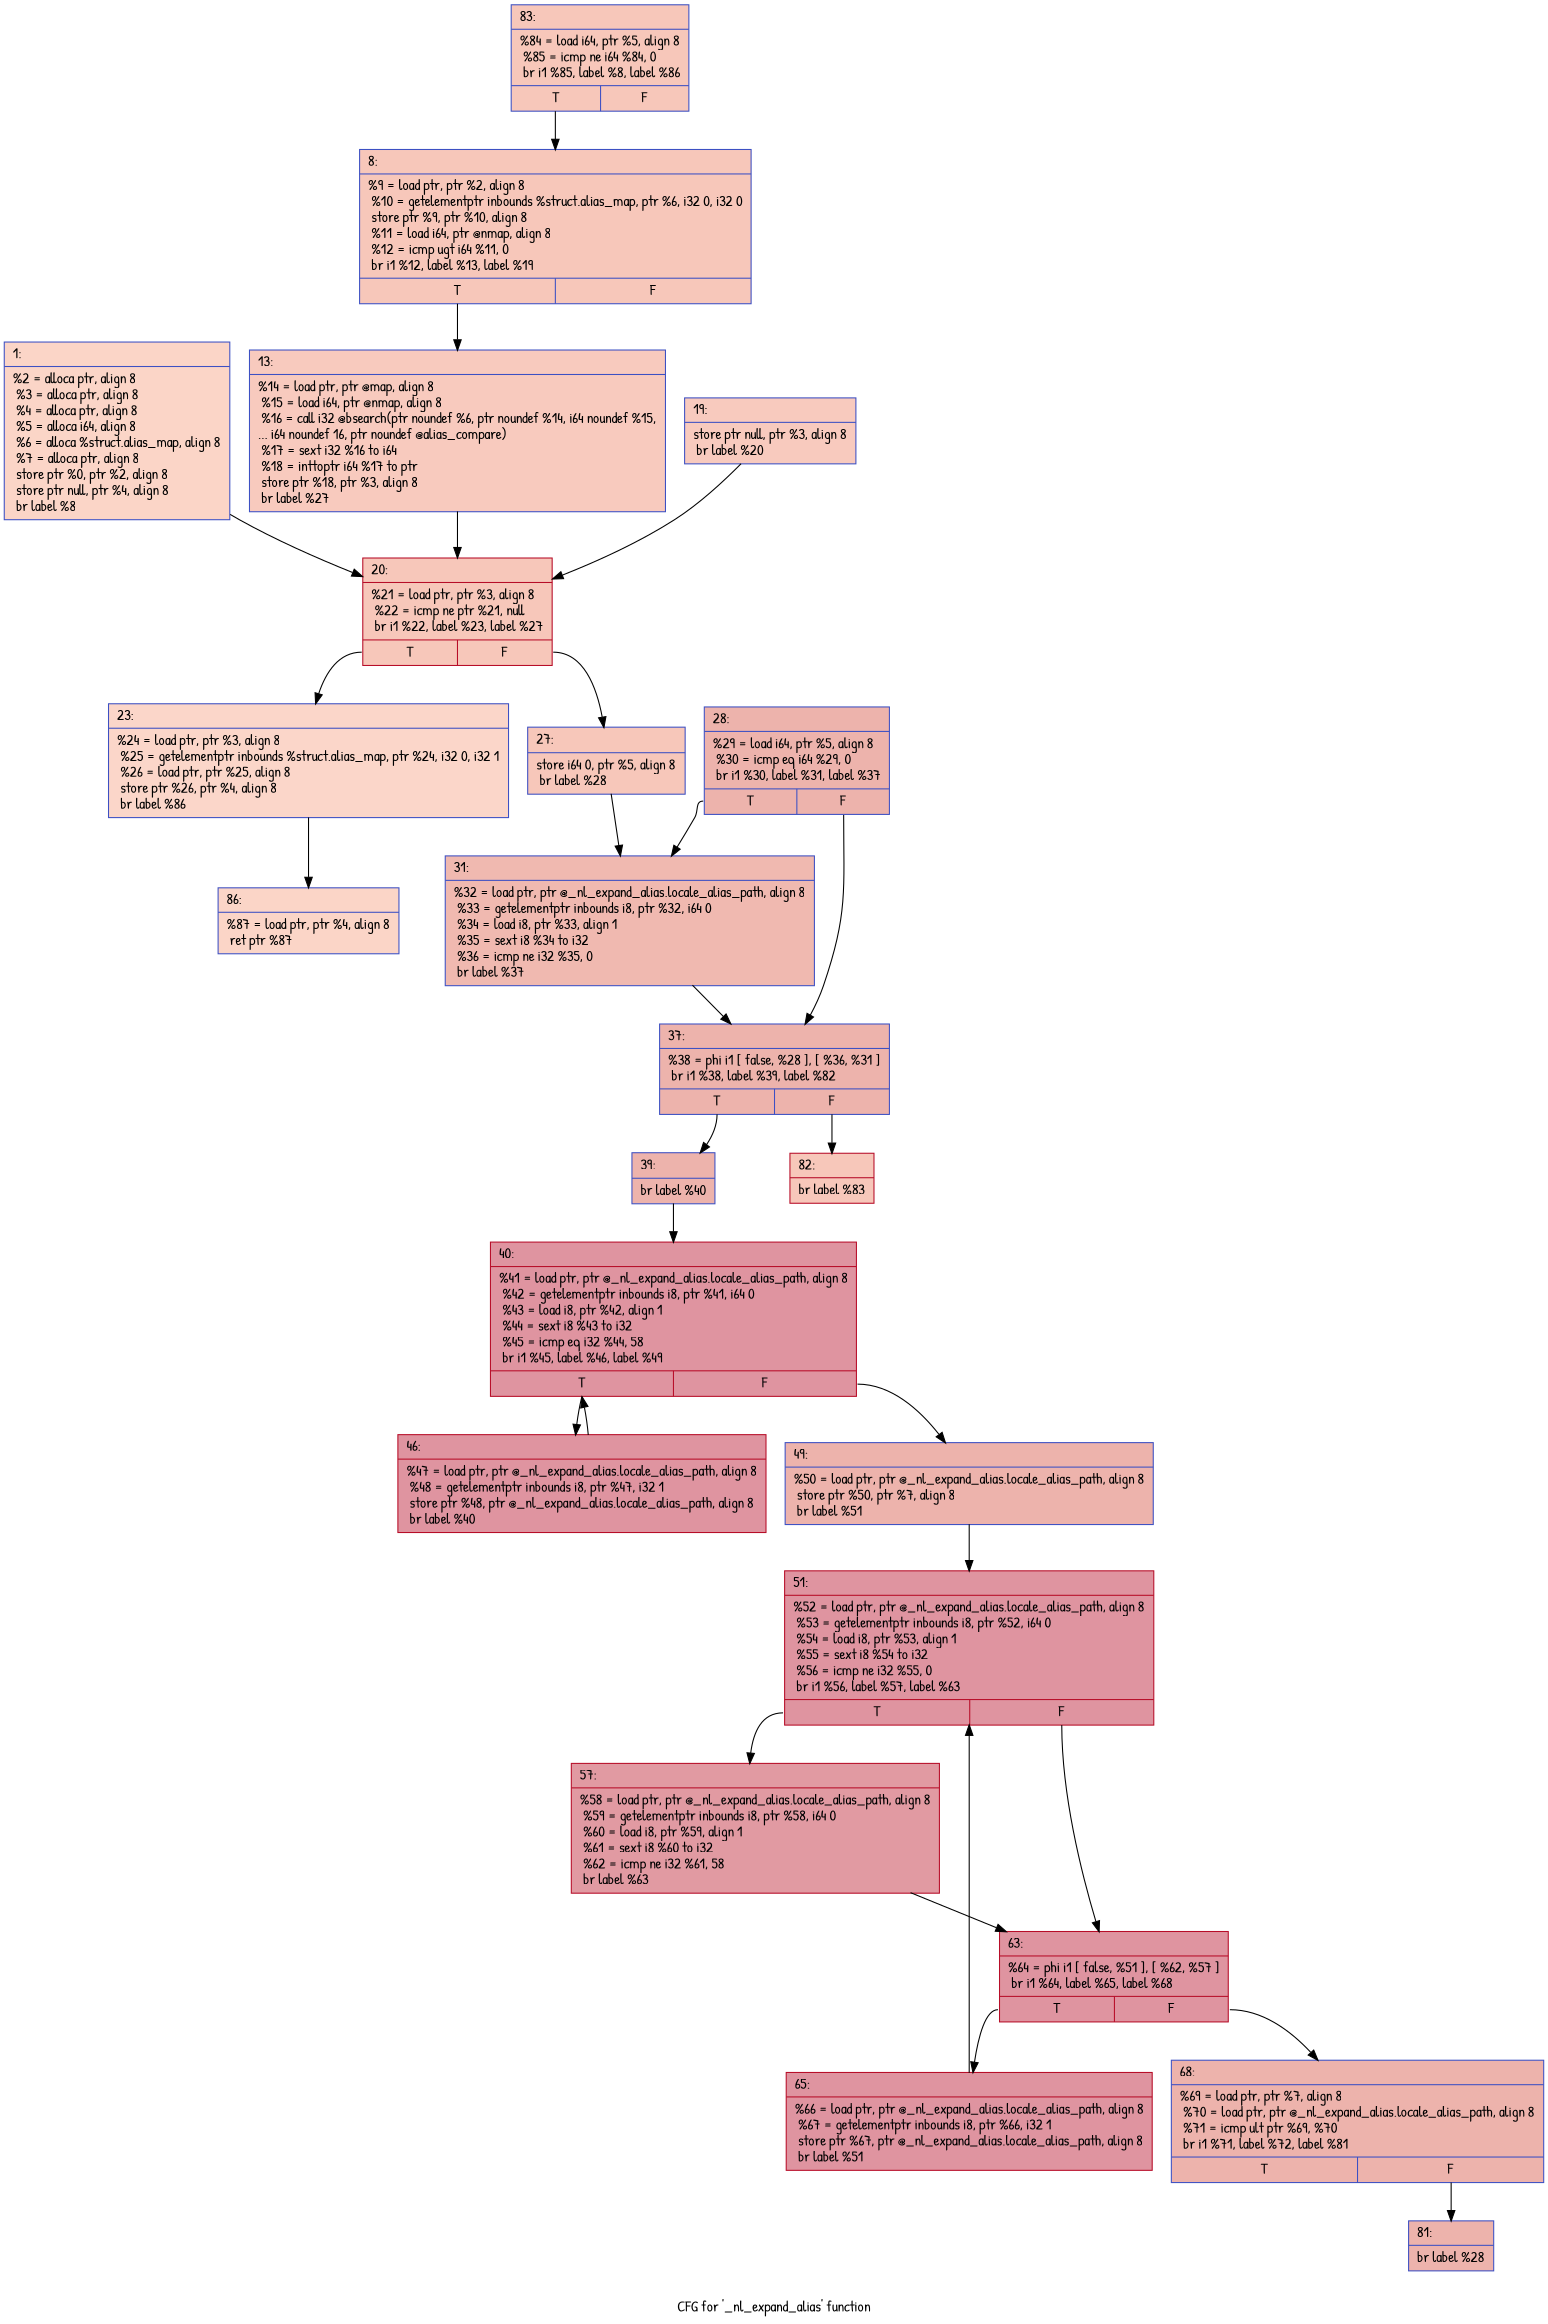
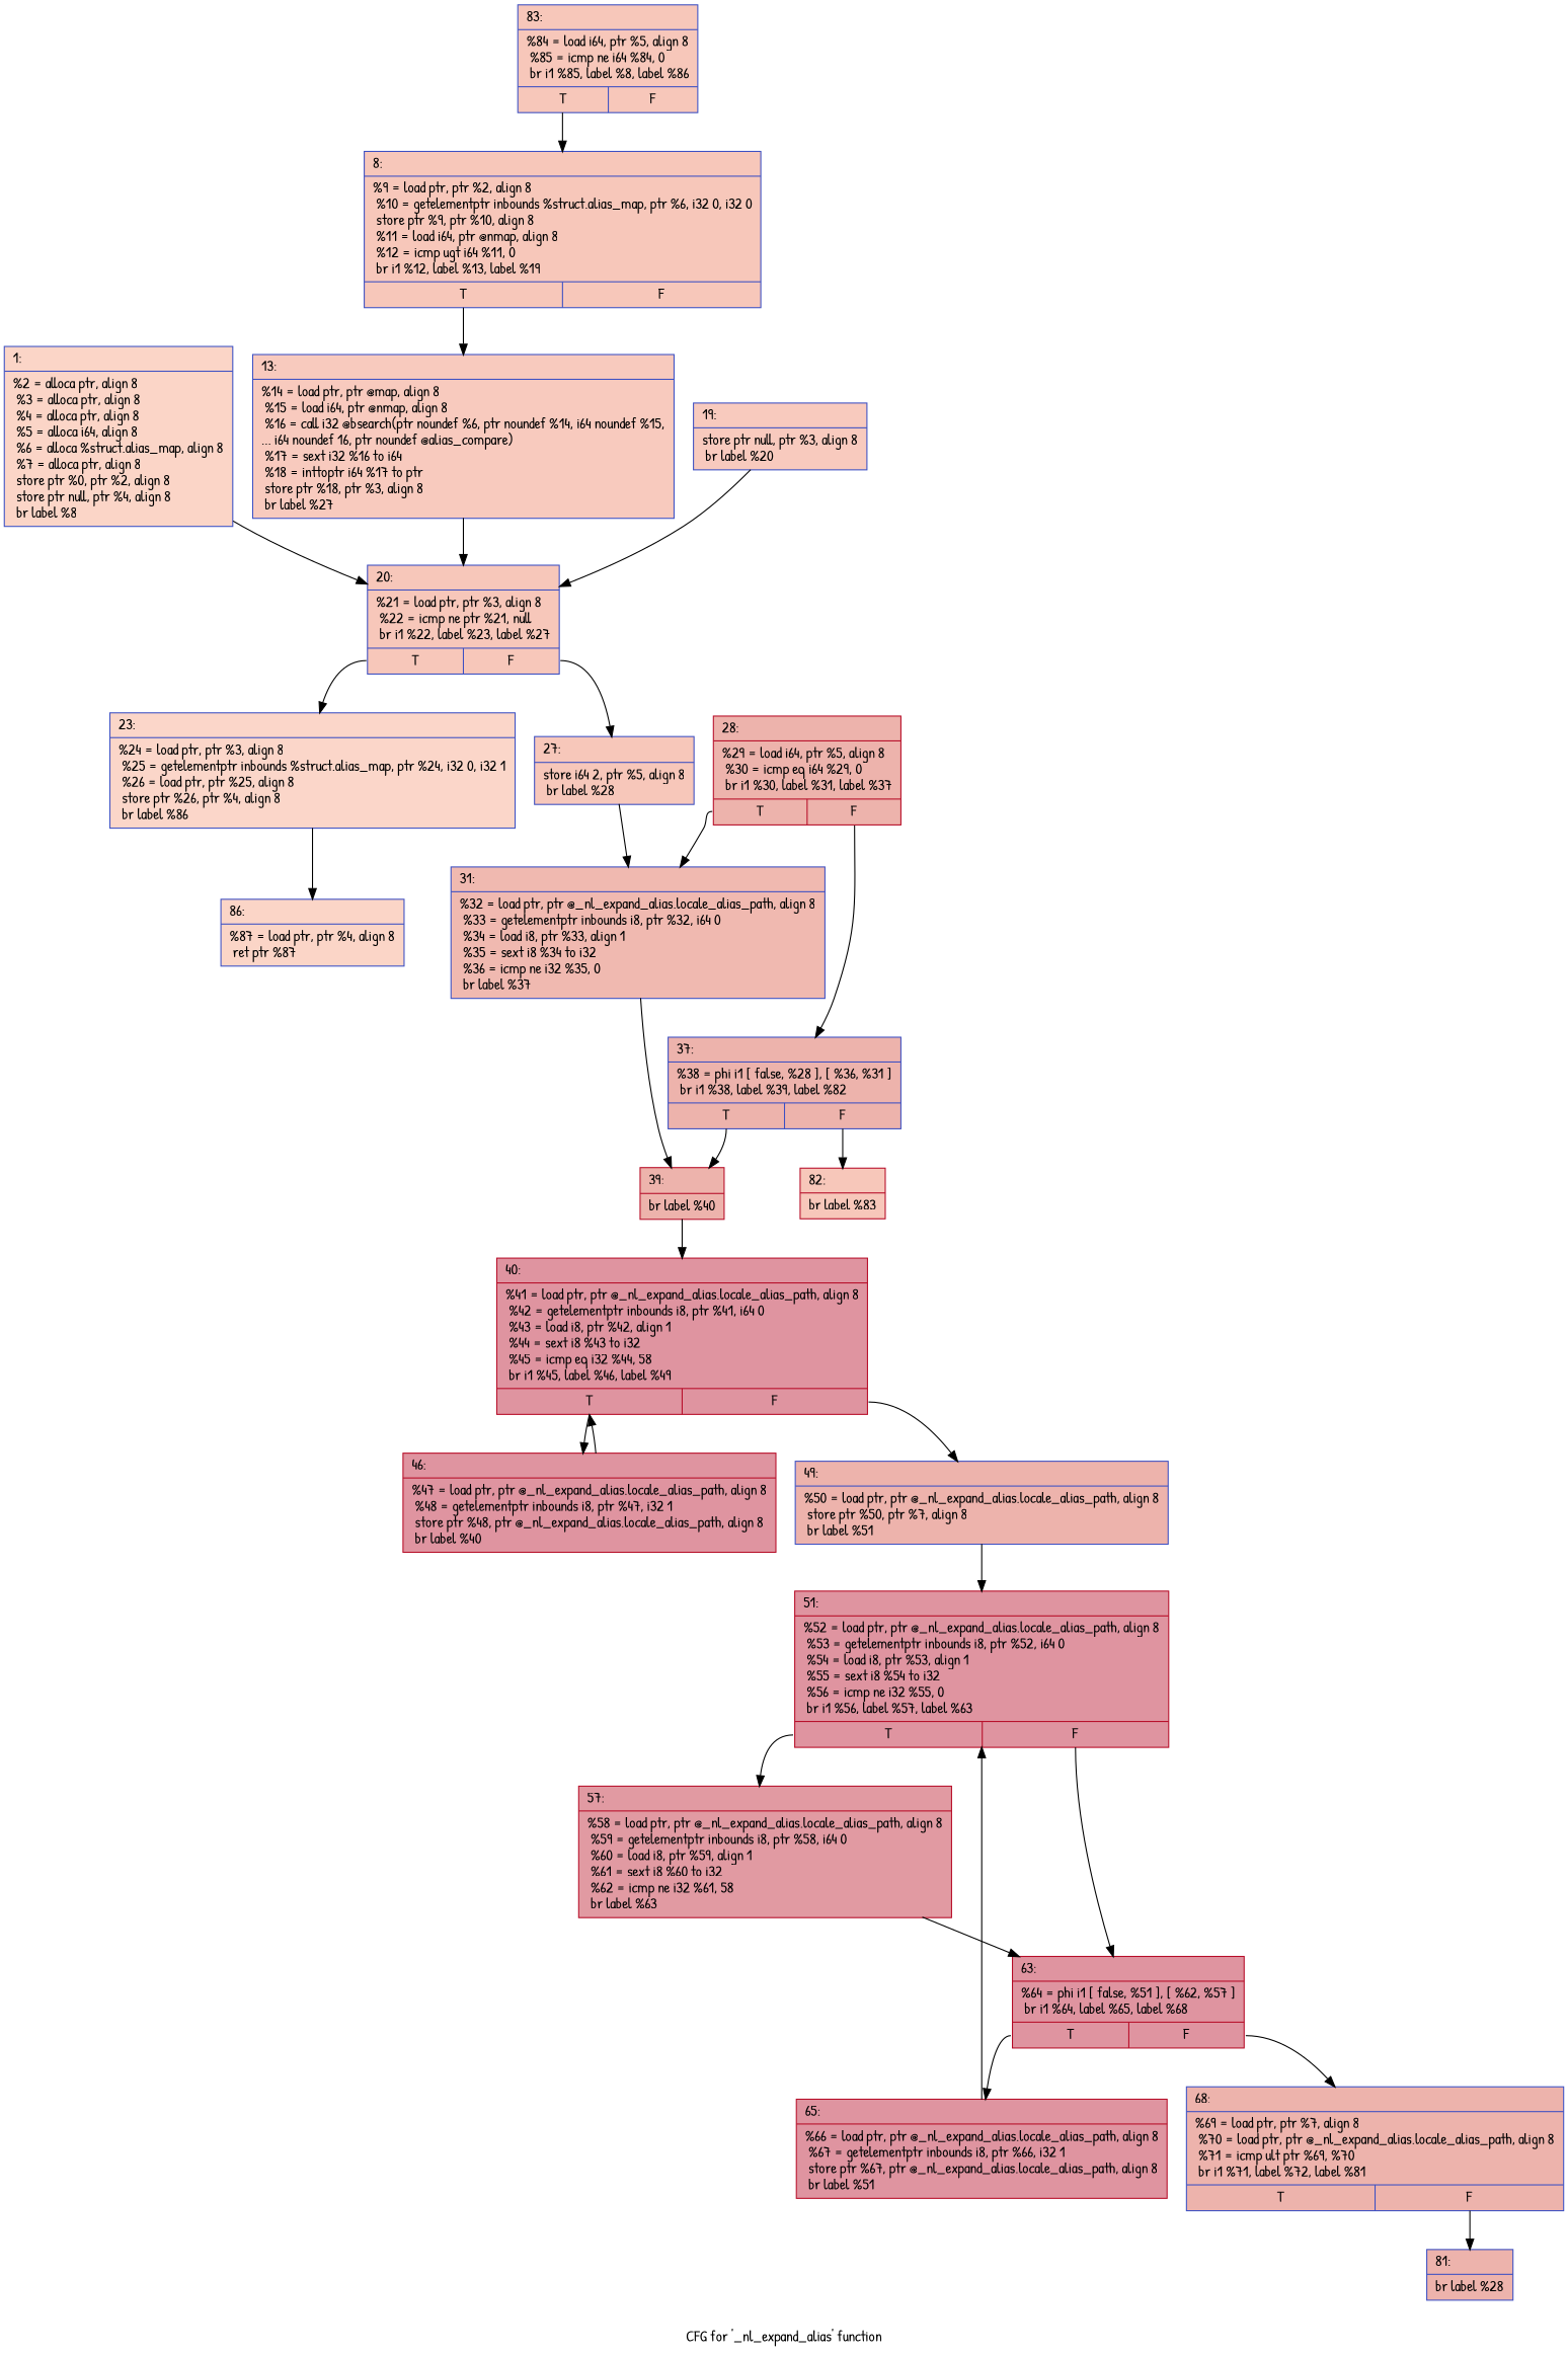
  digraph {
    fontname="Patrick Hand"
    label="CFG for '_nl_expand_alias' function"
    node [color="#3d50c3ff" fillcolor="#d6524470" fontname="Patrick Hand" shape=record style=filled]
    edge [fontname="Patrick Hand"]
    n1 [fillcolor="#f5a08170" label="{1:\l|  %2 = alloca ptr, align 8\l  %3 = alloca ptr, align 8\l  %4 = alloca ptr, align 8\l  %5 = alloca i64, align 8\l  %6 = alloca %struct.alias_map, align 8\l  %7 = alloca ptr, align 8\l  store ptr %0, ptr %2, align 8\l  store ptr null, ptr %4, align 8\l  br label %8\l}"]
-   n2 [color="#b70d28ff" fillcolor="#ec7f6370" label="{20:\l|  %21 = load ptr, ptr %3, align 8\l  %22 = icmp ne ptr %21, null\l  br i1 %22, label %23, label %27\l|{<s0>T|<s1>F}}"]
+   n2 [fillcolor="#ec7f6370" label="{20:\l|  %21 = load ptr, ptr %3, align 8\l  %22 = icmp ne ptr %21, null\l  br i1 %22, label %23, label %27\l|{<s0>T|<s1>F}}"]
    n3 [fillcolor="#ec7f6370" label="{8:\l|  %9 = load ptr, ptr %2, align 8\l  %10 = getelementptr inbounds %struct.alias_map, ptr %6, i32 0, i32 0\l  store ptr %9, ptr %10, align 8\l  %11 = load i64, ptr @nmap, align 8\l  %12 = icmp ugt i64 %11, 0\l  br i1 %12, label %13, label %19\l|{<s0>T|<s1>F}}"]
    n4 [fillcolor="#ef886b70" label="{13:\l|  %14 = load ptr, ptr @map, align 8\l  %15 = load i64, ptr @nmap, align 8\l  %16 = call i32 @bsearch(ptr noundef %6, ptr noundef %14, i64 noundef %15,\l... i64 noundef 16, ptr noundef @alias_compare)\l  %17 = sext i32 %16 to i64\l  %18 = inttoptr i64 %17 to ptr\l  store ptr %18, ptr %3, align 8\l  br label %27\l}"]
    n5 [fillcolor="#ef886b70" label="{19:\l|  store ptr null, ptr %3, align 8\l  br label %20\l}"]
    n6 [fillcolor="#f6a38570" label="{23:\l|  %24 = load ptr, ptr %3, align 8\l  %25 = getelementptr inbounds %struct.alias_map, ptr %24, i32 0, i32 1\l  %26 = load ptr, ptr %25, align 8\l  store ptr %26, ptr %4, align 8\l  br label %86\l}"]
-   n7 [fillcolor="#ec7f6370" label="{27:\l|  store i64 0, ptr %5, align 8\l  br label %28\l}"]
+   n7 [fillcolor="#ec7f6370" label="{27:\l|  store i64 2, ptr %5, align 8\l  br label %28\l}"]
    n8 [fillcolor="#f5a08170" label="{86:\l|  %87 = load ptr, ptr %4, align 8\l  ret ptr %87\l}"]
    n9 [fillcolor="#de614d70" label="{31:\l|  %32 = load ptr, ptr @_nl_expand_alias.locale_alias_path, align 8\l  %33 = getelementptr inbounds i8, ptr %32, i64 0\l  %34 = load i8, ptr %33, align 1\l  %35 = sext i8 %34 to i32\l  %36 = icmp ne i32 %35, 0\l  br label %37\l}"]
-   n10 [label="{28:\l|  %29 = load i64, ptr %5, align 8\l  %30 = icmp eq i64 %29, 0\l  br i1 %30, label %31, label %37\l|{<s0>T|<s1>F}}"]
+   n10 [color="#b70d28ff" label="{28:\l|  %29 = load i64, ptr %5, align 8\l  %30 = icmp eq i64 %29, 0\l  br i1 %30, label %31, label %37\l|{<s0>T|<s1>F}}"]
    n11 [label="{37:\l|  %38 = phi i1 [ false, %28 ], [ %36, %31 ]\l  br i1 %38, label %39, label %82\l|{<s0>T|<s1>F}}"]
-   n12 [label="{39:\l|  br label %40\l}"]
+   n12 [color="#b70d28ff" label="{39:\l|  br label %40\l}"]
    n13 [color="#b70d28ff" fillcolor="#ec7f6370" label="{82:\l|  br label %83\l}"]
    n14 [color="#b70d28ff" fillcolor="#b70d2870" label="{40:\l|  %41 = load ptr, ptr @_nl_expand_alias.locale_alias_path, align 8\l  %42 = getelementptr inbounds i8, ptr %41, i64 0\l  %43 = load i8, ptr %42, align 1\l  %44 = sext i8 %43 to i32\l  %45 = icmp eq i32 %44, 58\l  br i1 %45, label %46, label %49\l|{<s0>T|<s1>F}}"]
    n15 [color="#b70d28ff" fillcolor="#b70d2870" label="{46:\l|  %47 = load ptr, ptr @_nl_expand_alias.locale_alias_path, align 8\l  %48 = getelementptr inbounds i8, ptr %47, i32 1\l  store ptr %48, ptr @_nl_expand_alias.locale_alias_path, align 8\l  br label %40\l}"]
    n16 [label="{49:\l|  %50 = load ptr, ptr @_nl_expand_alias.locale_alias_path, align 8\l  store ptr %50, ptr %7, align 8\l  br label %51\l}"]
    n17 [fillcolor="#ec7f6370" label="{83:\l|  %84 = load i64, ptr %5, align 8\l  %85 = icmp ne i64 %84, 0\l  br i1 %85, label %8, label %86\l|{<s0>T|<s1>F}}"]
    n18 [color="#b70d28ff" fillcolor="#b70d2870" label="{51:\l|  %52 = load ptr, ptr @_nl_expand_alias.locale_alias_path, align 8\l  %53 = getelementptr inbounds i8, ptr %52, i64 0\l  %54 = load i8, ptr %53, align 1\l  %55 = sext i8 %54 to i32\l  %56 = icmp ne i32 %55, 0\l  br i1 %56, label %57, label %63\l|{<s0>T|<s1>F}}"]
    n19 [color="#b70d28ff" fillcolor="#bb1b2c70" label="{57:\l|  %58 = load ptr, ptr @_nl_expand_alias.locale_alias_path, align 8\l  %59 = getelementptr inbounds i8, ptr %58, i64 0\l  %60 = load i8, ptr %59, align 1\l  %61 = sext i8 %60 to i32\l  %62 = icmp ne i32 %61, 58\l  br label %63\l}"]
    n20 [color="#b70d28ff" fillcolor="#b70d2870" label="{63:\l|  %64 = phi i1 [ false, %51 ], [ %62, %57 ]\l  br i1 %64, label %65, label %68\l|{<s0>T|<s1>F}}"]
    n21 [color="#b70d28ff" fillcolor="#b70d2870" label="{65:\l|  %66 = load ptr, ptr @_nl_expand_alias.locale_alias_path, align 8\l  %67 = getelementptr inbounds i8, ptr %66, i32 1\l  store ptr %67, ptr @_nl_expand_alias.locale_alias_path, align 8\l  br label %51\l}"]
    n22 [label="{68:\l|  %69 = load ptr, ptr %7, align 8\l  %70 = load ptr, ptr @_nl_expand_alias.locale_alias_path, align 8\l  %71 = icmp ult ptr %69, %70\l  br i1 %71, label %72, label %81\l|{<s0>T|<s1>F}}"]
    n23 [label="{81:\l|  br label %28\l}"]
    n1 -> n2
    n2 -> n6 [tailport=s0]
    n2 -> n7 [tailport=s1]
    n3 -> n4 [tailport=s0]
    n4 -> n2
    n5 -> n2
    n6 -> n8
    n7 -> n9
-   n9 -> n11
+   n9 -> n12
    n10 -> n9 [tailport=s0]
    n10 -> n11 [tailport=s1]
    n11 -> n12 [tailport=s0]
    n11 -> n13 [tailport=s1]
    n12 -> n14
    n14 -> n15 [tailport=s0]
    n14 -> n16 [tailport=s1]
    n15 -> n14
    n16 -> n18
    n17 -> n3 [tailport=s0]
    n18 -> n19 [tailport=s0]
    n18 -> n20 [tailport=s1]
    n19 -> n20
    n20 -> n21 [tailport=s0]
    n20 -> n22 [tailport=s1]
    n21 -> n18
    n22 -> n23 [tailport=s1]
  }
